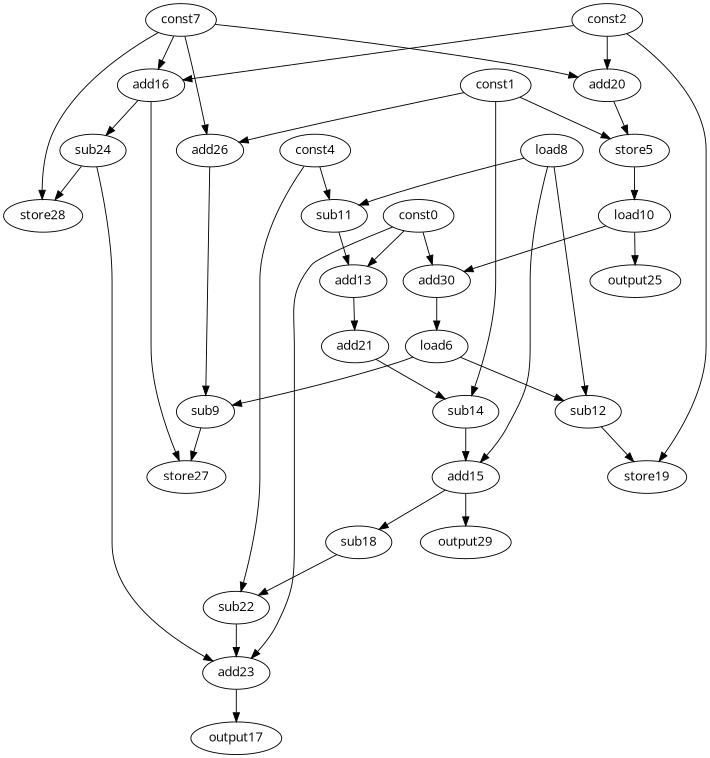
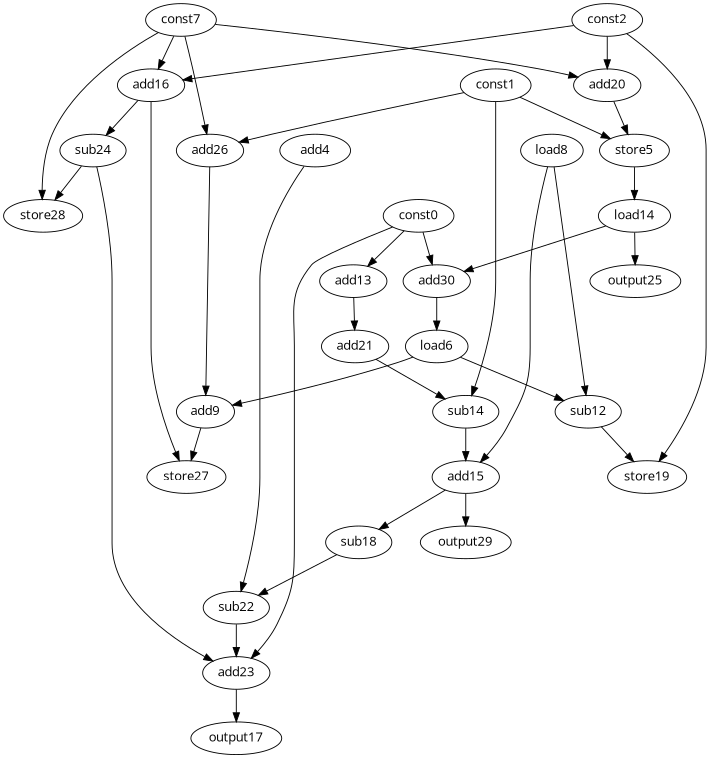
  digraph {
    fontname="Open Sans"
    node [fontname="Open Sans" opcode=add]
    edge [fontname="Open Sans" operand=0]
    const0 [opcode=const]
    add13
    add23
    add30
    add21
    output17 [opcode=output]
    load6 [opcode=load]
    const1 [opcode=const]
    n9 [label=store5 opcode=sub]
    sub14 [opcode=sub]
    add26
-   load10 [opcode=load]
+   load10 [opcode=load label=load14]
    add15
-   sub9 [opcode=sub]
+   sub9 [opcode=sub label=add9]
    const2 [opcode=const]
    add16
    store19 [opcode=store]
    add20
    store27 [opcode=store]
    sub24 [opcode=sub]
    load8 [opcode=load]
-   sub11 [opcode=sub]
    sub12 [opcode=sub]
    sub18 [opcode=sub]
    sub22 [opcode=sub]
-   const4 [opcode=const]
+   const4 [opcode=const label=add4]
    output25 [opcode=output]
    const7 [opcode=const]
    store28 [opcode=store]
    output29 [opcode=output]
    const0 -> add13
    const0 -> add23
    const0 -> add30
    add13 -> add21 [operand=1]
    add23 -> output17
    add30 -> load6
    add21 -> sub14 [operand=1]
    load6 -> sub9 [operand=1]
    load6 -> sub12 [operand=1]
    const1 -> n9
    const1 -> sub14
    const1 -> add26
    n9 -> load10
    sub14 -> add15 [operand=1]
    add26 -> sub9
    load10 -> add30 [operand=1]
    load10 -> output25
    add15 -> sub18 [operand=1]
    add15 -> output29
    sub9 -> store27 [operand=1]
    const2 -> add16
    const2 -> store19
    const2 -> add20
    add16 -> store27
    add16 -> sub24
    add20 -> n9 [operand=1]
    sub24 -> add23 [operand=1]
    sub24 -> store28
    load8 -> add15
-   load8 -> sub11
    load8 -> sub12
-   sub11 -> add13 [operand=1]
    sub12 -> store19 [operand=1]
    sub18 -> sub22
    sub22 -> add23 [operand=1]
-   const4 -> sub11 [operand=1]
    const4 -> sub22 [operand=1]
    const7 -> add26 [operand=1]
    const7 -> add16 [operand=1]
    const7 -> add20 [operand=1]
    const7 -> store28 [operand=1]
  }
